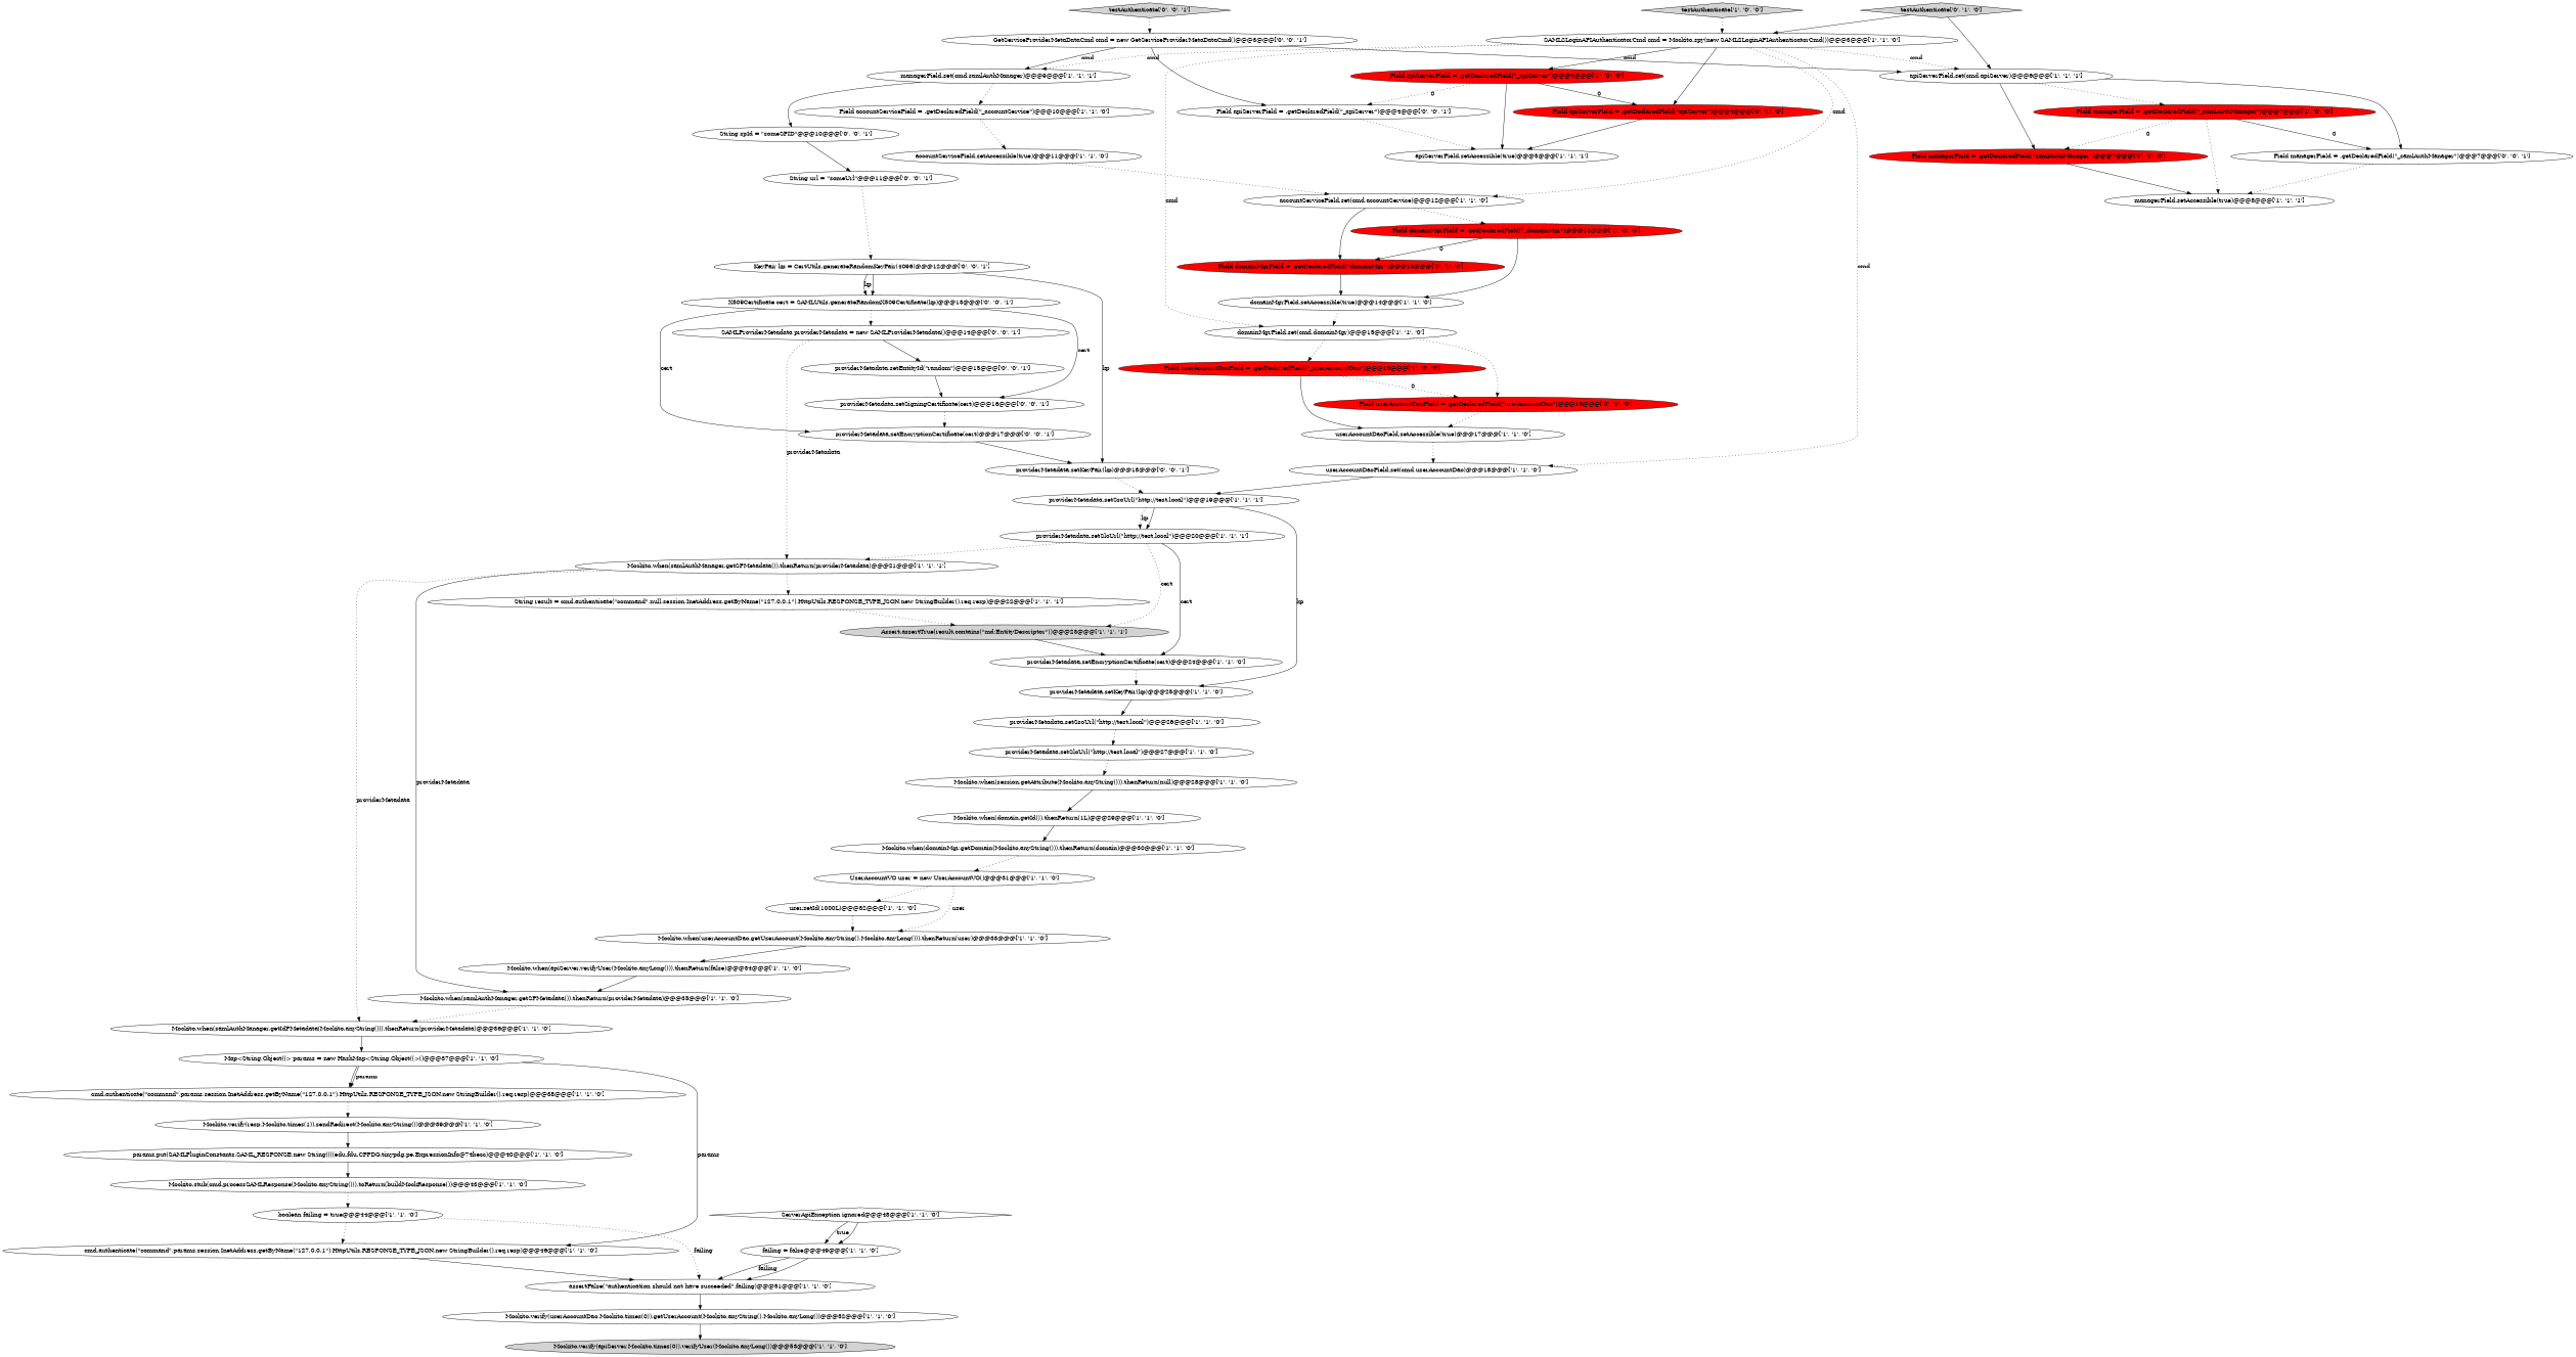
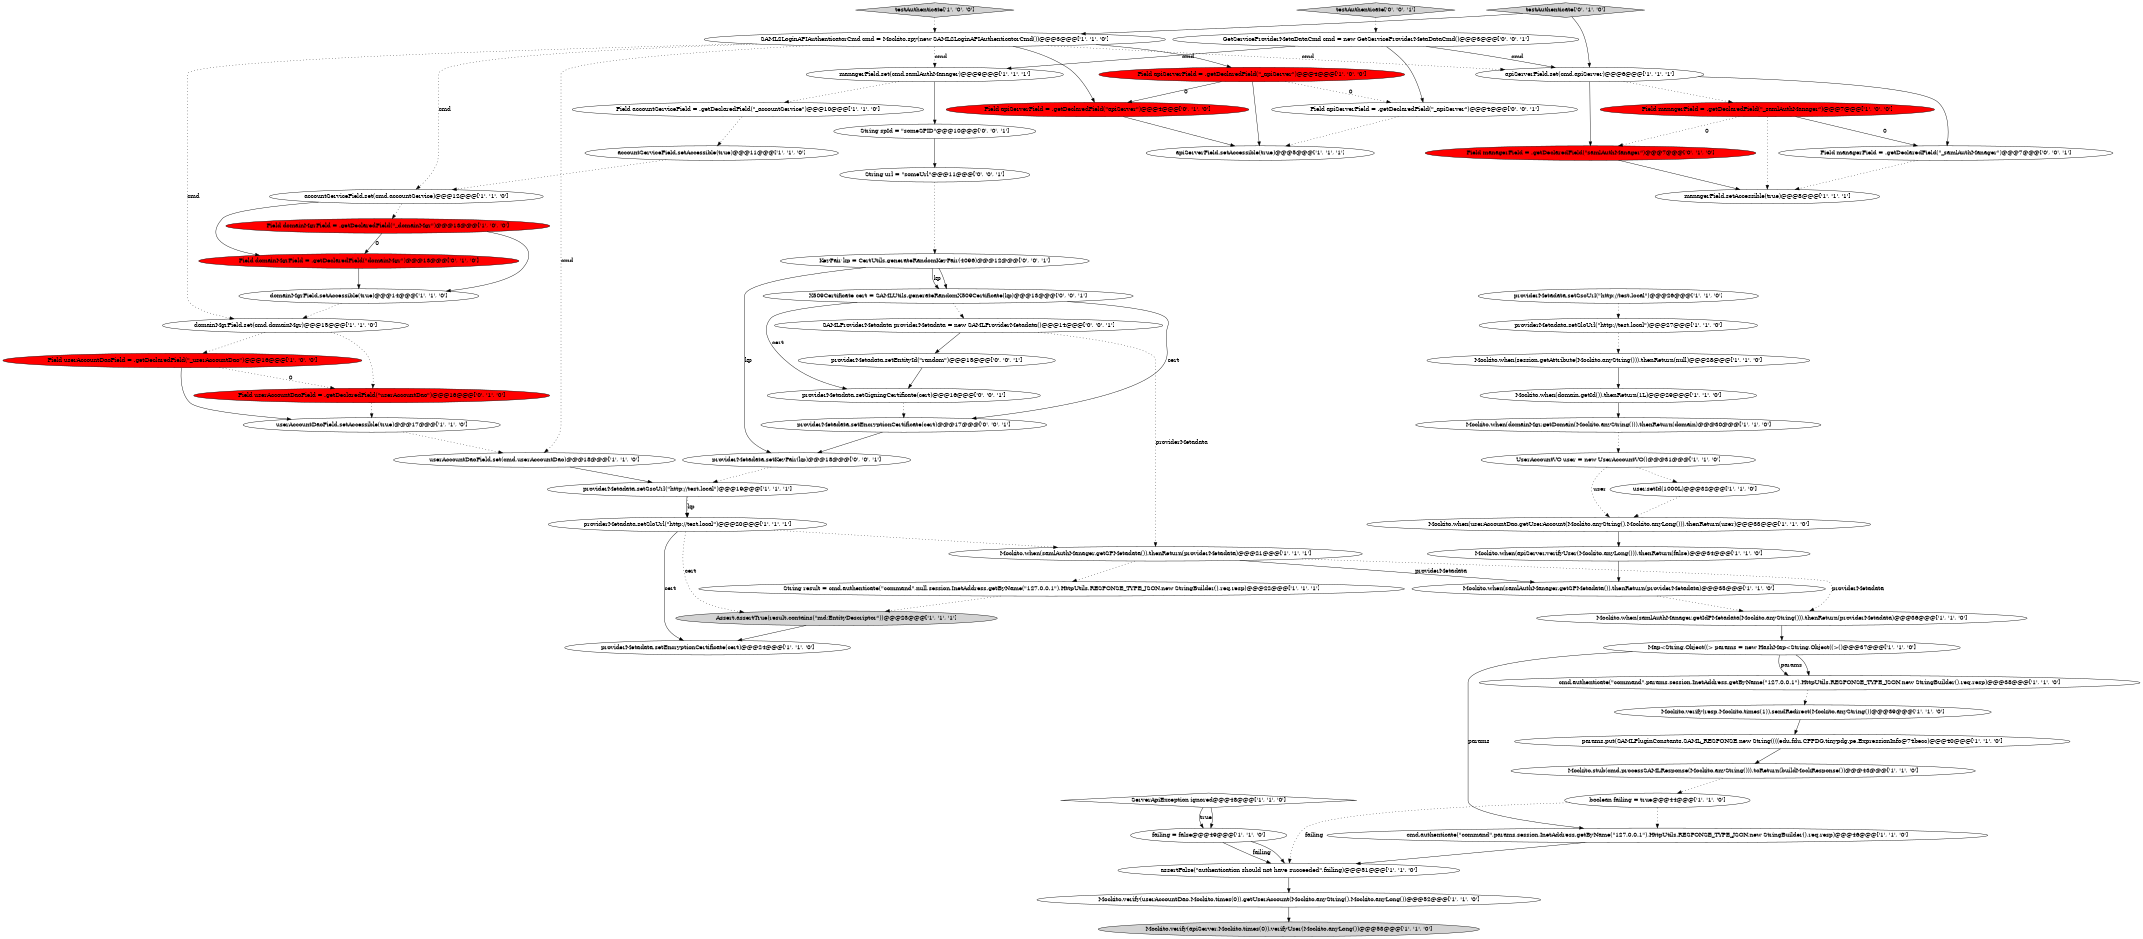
  digraph {
    node [fillcolor=white shape=ellipse style=filled]
    edge [style=solid]
    n1 [label="Mockito.when(samlAuthManager.getIdPMetadata(Mockito.anyString())).thenReturn(providerMetadata)@@@36@@@['1', '1', '0']"]
    n2 [label="Map<String,Object((> params = new HashMap<String,Object((>()@@@37@@@['1', '1', '0']"]
    n3 [label="cmd.authenticate(\"command\",params,session,InetAddress.getByName(\"127.0.0.1\"),HttpUtils.RESPONSE_TYPE_JSON,new StringBuilder(),req,resp)@@@38@@@['1', '1', '0']"]
    n4 [label="cmd.authenticate(\"command\",params,session,InetAddress.getByName(\"127.0.0.1\"),HttpUtils.RESPONSE_TYPE_JSON,new StringBuilder(),req,resp)@@@46@@@['1', '1', '0']"]
    n5 [label="userAccountDaoField.setAccessible(true)@@@17@@@['1', '1', '0']"]
    n6 [label="userAccountDaoField.set(cmd,userAccountDao)@@@18@@@['1', '1', '0']"]
    n7 [label="providerMetadata.setSsoUrl(\"http://test.local\")@@@19@@@['1', '1', '1']"]
    n8 [label="providerMetadata.setKeyPair(kp)@@@18@@@['0', '0', '1']"]
-   n9 [label="providerMetadata.setKeyPair(kp)@@@25@@@['1', '1', '0']"]
    n10 [label="providerMetadata.setSloUrl(\"http://test.local\")@@@20@@@['1', '1', '1']"]
    n11 [label="Field managerField = .getDeclaredField(\"_samlAuthManager\")@@@7@@@['0', '0', '1']"]
    n12 [label="managerField.setAccessible(true)@@@8@@@['1', '1', '1']"]
    n13 [label="providerMetadata.setEncryptionCertificate(cert)@@@24@@@['1', '1', '0']"]
    n14 [label="providerMetadata.setSsoUrl(\"http://test.local\")@@@26@@@['1', '1', '0']"]
    n15 [label="providerMetadata.setSloUrl(\"http://test.local\")@@@27@@@['1', '1', '0']"]
    n16 [label="Mockito.when(session.getAttribute(Mockito.anyString())).thenReturn(null)@@@28@@@['1', '1', '0']"]
    n17 [label="Mockito.when(domain.getId()).thenReturn(1L)@@@29@@@['1', '1', '0']"]
    n18 [fillcolor=lightgray label="testAuthenticate['0', '1', '0']" shape=diamond]
    n19 [label="SAML2LoginAPIAuthenticatorCmd cmd = Mockito.spy(new SAML2LoginAPIAuthenticatorCmd())@@@3@@@['1', '1', '0']"]
    n20 [label="apiServerField.set(cmd,apiServer)@@@6@@@['1', '1', '1']"]
    n21 [fillcolor=red label="Field apiServerField = .getDeclaredField(\"apiServer\")@@@4@@@['0', '1', '0']"]
    n22 [fillcolor=red label="Field apiServerField = .getDeclaredField(\"_apiServer\")@@@4@@@['1', '0', '0']"]
    n23 [label="managerField.set(cmd,samlAuthManager)@@@9@@@['1', '1', '1']"]
    n24 [label="domainMgrField.set(cmd,domainMgr)@@@15@@@['1', '1', '0']"]
    n25 [label="accountServiceField.set(cmd,accountService)@@@12@@@['1', '1', '0']"]
    n26 [fillcolor=red label="Field managerField = .getDeclaredField(\"_samlAuthManager\")@@@7@@@['1', '0', '0']"]
    n27 [fillcolor=red label="Field managerField = .getDeclaredField(\"samlAuthManager\")@@@7@@@['0', '1', '0']"]
    n28 [label="ServerApiException ignored@@@48@@@['1', '1', '0']" shape=diamond]
    n29 [label="failing = false@@@49@@@['1', '1', '0']"]
    n30 [label="assertFalse(\"authentication should not have succeeded\",failing)@@@51@@@['1', '1', '0']"]
    n31 [label="Mockito.verify(userAccountDao,Mockito.times(0)).getUserAccount(Mockito.anyString(),Mockito.anyLong())@@@52@@@['1', '1', '0']"]
    n32 [label="apiServerField.setAccessible(true)@@@5@@@['1', '1', '1']"]
    n33 [label="Field apiServerField = .getDeclaredField(\"_apiServer\")@@@4@@@['0', '0', '1']"]
    n34 [label="String spId = \"someSPID\"@@@10@@@['0', '0', '1']"]
    n35 [label="Field accountServiceField = .getDeclaredField(\"_accountService\")@@@10@@@['1', '1', '0']"]
    n36 [fillcolor=red label="Field userAccountDaoField = .getDeclaredField(\"userAccountDao\")@@@16@@@['0', '1', '0']"]
    n37 [fillcolor=red label="Field userAccountDaoField = .getDeclaredField(\"_userAccountDao\")@@@16@@@['1', '0', '0']"]
    n38 [fillcolor=red label="Field domainMgrField = .getDeclaredField(\"_domainMgr\")@@@13@@@['1', '0', '0']"]
    n39 [fillcolor=red label="Field domainMgrField = .getDeclaredField(\"domainMgr\")@@@13@@@['0', '1', '0']"]
    n40 [label="Mockito.when(domainMgr.getDomain(Mockito.anyString())).thenReturn(domain)@@@30@@@['1', '1', '0']"]
    n41 [label="UserAccountVO user = new UserAccountVO()@@@31@@@['1', '1', '0']"]
    n42 [fillcolor=lightgray label="Mockito.verify(apiServer,Mockito.times(0)).verifyUser(Mockito.anyLong())@@@53@@@['1', '1', '0']"]
    n43 [label="domainMgrField.setAccessible(true)@@@14@@@['1', '1', '0']"]
    n44 [fillcolor=lightgray label="Assert.assertTrue(result.contains(\"md:EntityDescriptor\"))@@@23@@@['1', '1', '1']"]
    n45 [label="Mockito.stub(cmd.processSAMLResponse(Mockito.anyString())).toReturn(buildMockResponse())@@@43@@@['1', '1', '0']"]
    n46 [label="boolean failing = true@@@44@@@['1', '1', '0']"]
    n47 [label="user.setId(1000L)@@@32@@@['1', '1', '0']"]
    n48 [label="Mockito.when(userAccountDao.getUserAccount(Mockito.anyString(),Mockito.anyLong())).thenReturn(user)@@@33@@@['1', '1', '0']"]
    n49 [label="Mockito.verify(resp,Mockito.times(1)).sendRedirect(Mockito.anyString())@@@39@@@['1', '1', '0']"]
    n50 [label="params.put(SAMLPluginConstants.SAML_RESPONSE,new String((((edu.fdu.CPPDG.tinypdg.pe.ExpressionInfo@74becc)@@@40@@@['1', '1', '0']"]
    n51 [label="providerMetadata.setSigningCertificate(cert)@@@16@@@['0', '0', '1']"]
    n52 [label="providerMetadata.setEncryptionCertificate(cert)@@@17@@@['0', '0', '1']"]
    n53 [label="Mockito.when(samlAuthManager.getSPMetadata()).thenReturn(providerMetadata)@@@35@@@['1', '1', '0']"]
    n54 [label="Mockito.when(samlAuthManager.getSPMetadata()).thenReturn(providerMetadata)@@@21@@@['1', '1', '1']"]
    n55 [label="String url = \"someUrl\"@@@11@@@['0', '0', '1']"]
    n56 [label="accountServiceField.setAccessible(true)@@@11@@@['1', '1', '0']"]
    n57 [label="GetServiceProviderMetaDataCmd cmd = new GetServiceProviderMetaDataCmd()@@@3@@@['0', '0', '1']"]
    n58 [label="KeyPair kp = CertUtils.generateRandomKeyPair(4096)@@@12@@@['0', '0', '1']"]
    n59 [label="X509Certificate cert = SAMLUtils.generateRandomX509Certificate(kp)@@@13@@@['0', '0', '1']"]
    n60 [label="SAMLProviderMetadata providerMetadata = new SAMLProviderMetadata()@@@14@@@['0', '0', '1']"]
    n61 [label="Mockito.when(apiServer.verifyUser(Mockito.anyLong())).thenReturn(false)@@@34@@@['1', '1', '0']"]
    n62 [label="providerMetadata.setEntityId(\"random\")@@@15@@@['0', '0', '1']"]
    n63 [label="String result = cmd.authenticate(\"command\",null,session,InetAddress.getByName(\"127.0.0.1\"),HttpUtils.RESPONSE_TYPE_JSON,new StringBuilder(),req,resp)@@@22@@@['1', '1', '1']"]
    n64 [fillcolor=lightgray label="testAuthenticate['0', '0', '1']" shape=diamond]
    n65 [fillcolor=lightgray label="testAuthenticate['1', '0', '0']" shape=diamond]
    n1 -> n2
    n2 -> n3
    n2 -> n3 [label=params]
    n2 -> n4 [label=params]
    n3 -> n49 [style=dotted]
    n4 -> n30
    n5 -> n6 [style=dotted]
    n6 -> n7
-   n7 -> n9 [label=kp]
    n7 -> n10
    n7 -> n10 [label=kp style=dotted]
    n8 -> n7 [style=dotted]
-   n9 -> n14
    n10 -> n13 [label=cert]
    n10 -> n44 [label=cert style=dotted]
    n10 -> n54 [style=dotted]
    n11 -> n12 [style=dotted]
-   n13 -> n9 [style=dotted]
    n14 -> n15 [style=dotted]
    n15 -> n16 [style=dotted]
    n16 -> n17
    n17 -> n40
    n18 -> n19
    n18 -> n20
    n19 -> n6 [label=cmd style=dotted]
    n19 -> n20 [label=cmd style=dotted]
    n19 -> n21
    n19 -> n22
    n19 -> n23 [label=cmd style=dotted]
    n19 -> n24 [label=cmd style=dotted]
    n19 -> n25 [label=cmd style=dotted]
    n20 -> n11
    n20 -> n26 [style=dotted]
    n20 -> n27
    n21 -> n32
    n22 -> n21 [label=0]
    n22 -> n32
    n22 -> n33 [label=0 style=dotted]
    n23 -> n34
    n23 -> n35 [style=dotted]
    n24 -> n36 [style=dotted]
    n24 -> n37 [style=dotted]
    n25 -> n38 [style=dotted]
    n25 -> n39
    n26 -> n11 [label=0]
    n26 -> n12 [style=dotted]
    n26 -> n27 [label=0 style=dotted]
    n27 -> n12
    n28 -> n29 [label=true]
    n28 -> n29
    n29 -> n30 [label=failing]
    n29 -> n30
    n30 -> n31
    n31 -> n42
    n33 -> n32 [style=dotted]
    n34 -> n55
    n35 -> n56 [style=dotted]
    n36 -> n5 [style=dotted]
    n37 -> n5
    n37 -> n36 [label=0 style=dotted]
    n38 -> n39 [label=0]
    n38 -> n43
    n39 -> n43
    n40 -> n41 [style=dotted]
    n41 -> n47 [style=dotted]
    n41 -> n48 [label=user style=dotted]
    n43 -> n24 [style=dotted]
    n44 -> n13
    n45 -> n46 [style=dotted]
    n46 -> n4 [style=dotted]
    n46 -> n30 [label=failing style=dotted]
    n47 -> n48 [style=dotted]
    n48 -> n61
    n49 -> n50
    n50 -> n45
    n51 -> n52 [style=dotted]
    n52 -> n8
    n53 -> n1 [style=dotted]
    n54 -> n1 [label=providerMetadata style=dotted]
    n54 -> n53 [label=providerMetadata]
    n54 -> n63 [style=dotted]
    n55 -> n58 [style=dotted]
    n56 -> n25 [style=dotted]
    n57 -> n20 [label=cmd]
    n57 -> n23 [label=cmd]
    n57 -> n33
    n58 -> n8 [label=kp]
    n58 -> n59
    n58 -> n59 [label=kp]
    n59 -> n51 [label=cert]
    n59 -> n52 [label=cert]
    n59 -> n60 [style=dotted]
    n60 -> n54 [label=providerMetadata style=dotted]
    n60 -> n62
    n61 -> n53
    n62 -> n51
    n63 -> n44 [style=dotted]
    n64 -> n57 [style=dotted]
    n65 -> n19 [style=dotted]
  }
